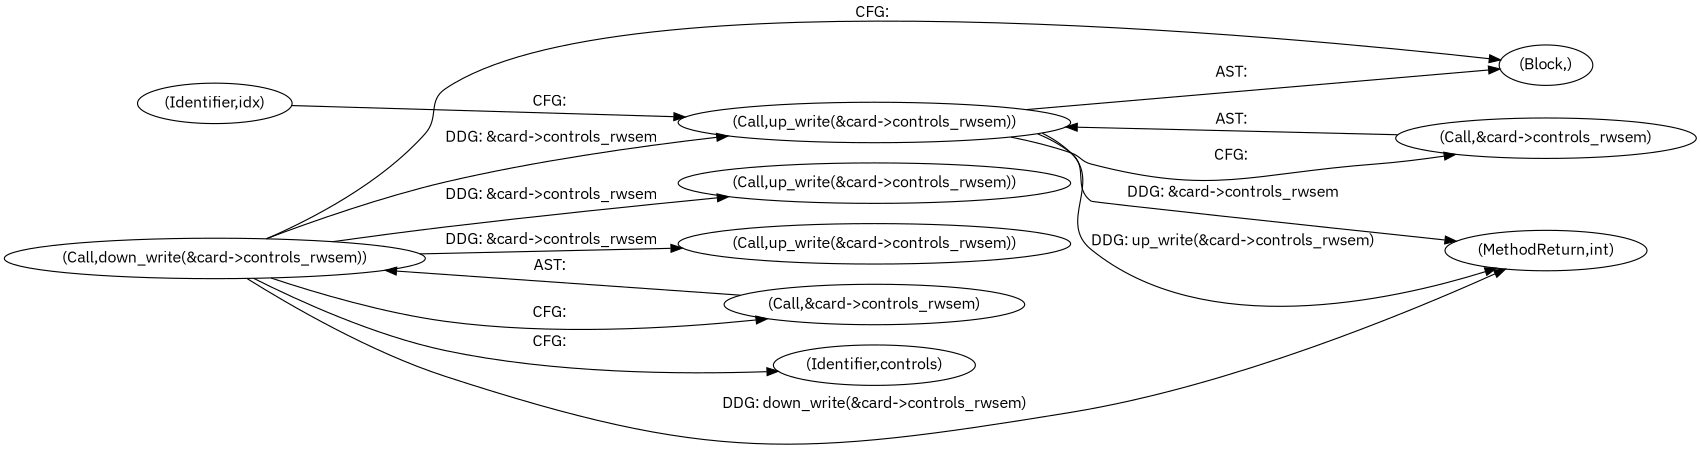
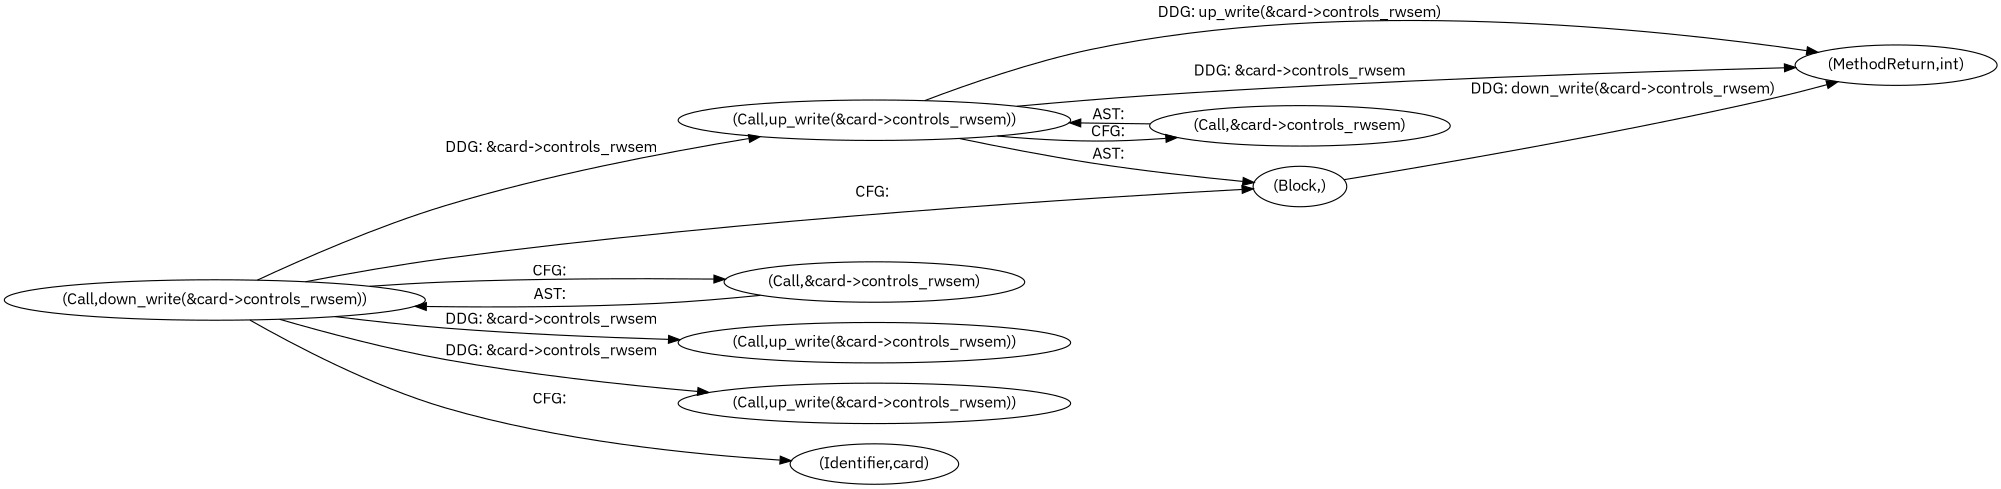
  digraph {
    fontname="IBM Plex Sans"
    rankdir=LR
    node [fontname="IBM Plex Sans"]
    edge [fontname="IBM Plex Sans"]
    n1 [label="(Call,up_write(&card->controls_rwsem))"]
    n2 [label="(Block,)"]
    n3 [label="(MethodReturn,int)"]
    n4 [label="(Call,&card->controls_rwsem)"]
    n5 [label="(Call,down_write(&card->controls_rwsem))"]
    n6 [label="(Call,&card->controls_rwsem)"]
    n7 [label="(Call,up_write(&card->controls_rwsem))"]
    n8 [label="(Call,up_write(&card->controls_rwsem))"]
-   n9 [label="(Identifier,controls)"]
-   n10 [label="(Identifier,idx)"]
+   n9 [label="(Identifier,card)"]
    n1 -> n2 [label="AST: "]
    n1 -> n3 [label="DDG: up_write(&card->controls_rwsem)"]
    n1 -> n3 [label="DDG: &card->controls_rwsem"]
    n1 -> n4 [label="CFG: "]
    n4 -> n1 [label="AST: "]
    n5 -> n1 [label="DDG: &card->controls_rwsem"]
    n5 -> n2 [label="CFG: "]
-   n5 -> n3 [label="DDG: down_write(&card->controls_rwsem)"]
+   n2 -> n3 [label="DDG: down_write(&card->controls_rwsem)"]
    n5 -> n6 [label="CFG: "]
    n5 -> n7 [label="DDG: &card->controls_rwsem"]
    n5 -> n8 [label="DDG: &card->controls_rwsem"]
    n5 -> n9 [label="CFG: "]
    n6 -> n5 [label="AST: "]
-   n10 -> n1 [label="CFG: "]
  }
